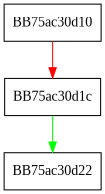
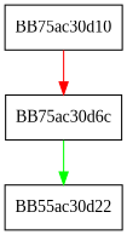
  digraph {
    fontname="Liberation Serif"
    splines=ortho
    node [fontname="Liberation Serif" shape=box]
    edge [fontname="Liberation Serif"]
    BB75ac30d10
-   BB75ac30d1c
-   BB75ac30d22
+   BB75ac30d1c [label=BB75ac30d6c]
+   BB75ac30d22 [label=BB55ac30d22]
    BB75ac30d10 -> BB75ac30d1c [color=red]
    BB75ac30d1c -> BB75ac30d22 [color=green]
  }
